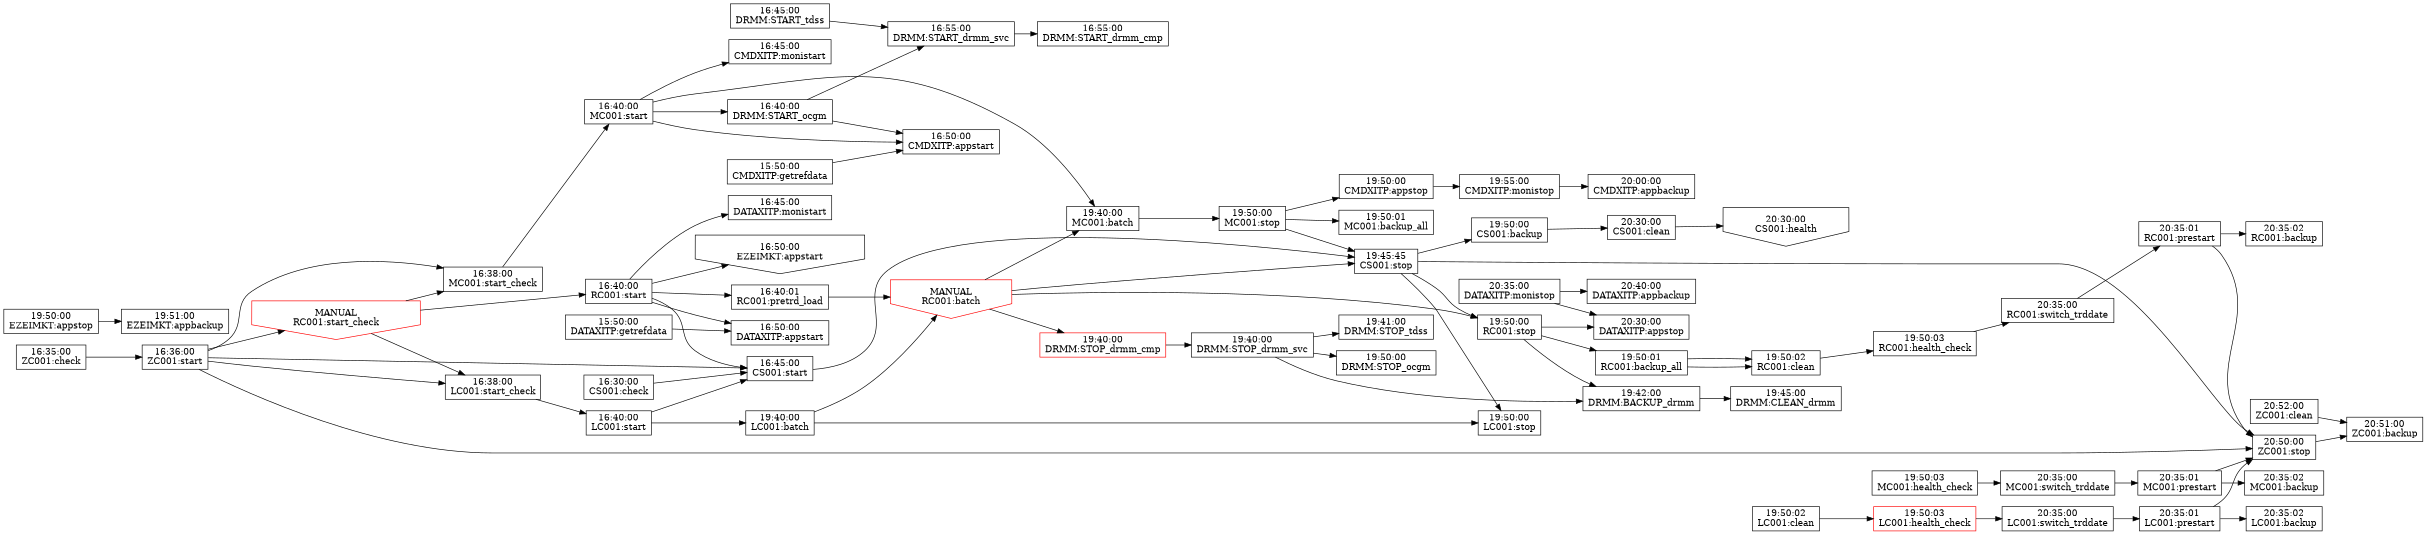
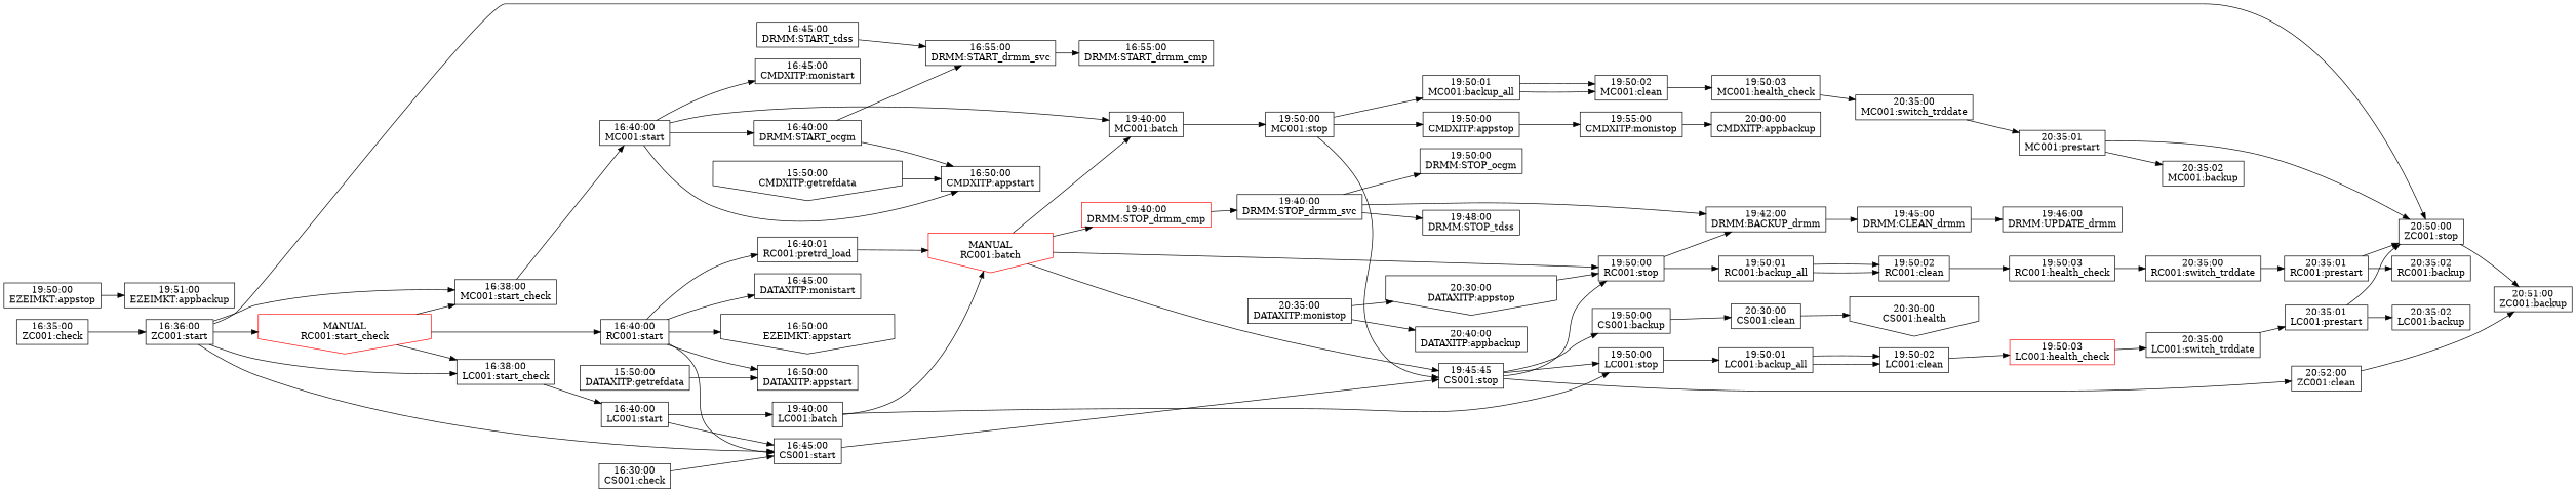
  digraph {
    rankdir=LR
    node [shape=box]
    n1 [label="16:55:00\nDRMM:START_drmm_svc"]
    n2 [label="16:55:00\nDRMM:START_drmm_cmp"]
    n3 [label="19:40:00\nDRMM:STOP_drmm_svc"]
    n4 [label="19:42:00\nDRMM:BACKUP_drmm"]
-   n5 [label="19:41:00\nDRMM:STOP_tdss"]
+   n5 [label="19:48:00\nDRMM:STOP_tdss"]
    n6 [label="19:50:00\nDRMM:STOP_ocgm"]
    n7 [label="19:45:00\nDRMM:CLEAN_drmm"]
    n8 [color=red label="19:40:00\nDRMM:STOP_drmm_cmp"]
+   n9 [label="19:46:00\nDRMM:UPDATE_drmm"]
    n10 [label="16:45:00\nDRMM:START_tdss"]
    n11 [label="16:40:00\nDRMM:START_ocgm"]
    n12 [label="16:50:00\nCMDXITP:appstart"]
    n13 [label="16:30:00\nCS001:check"]
    n14 [label="16:45:00\nCS001:start"]
    n15 [label="19:45:45\nCS001:stop"]
    n16 [label="19:50:00\nCS001:backup"]
    n17 [label="19:50:00\nRC001:stop"]
    n18 [label="19:50:00\nLC001:stop"]
    n19 [label="20:50:00\nZC001:stop"]
    n20 [label="20:30:00\nCS001:clean"]
-   n21 [label="20:30:00\nDATAXITP:appstop"]
+   n21 [label="20:30:00\nDATAXITP:appstop" shape=invhouse]
    n22 [label="19:50:01\nRC001:backup_all"]
    n23 [label="19:50:00\nMC001:stop"]
    n24 [label="19:50:00\nCMDXITP:appstop"]
    n25 [label="19:50:01\nMC001:backup_all"]
+   n26 [label="19:50:01\nLC001:backup_all"]
    n27 [label="20:51:00\nZC001:backup"]
    n28 [label="20:30:00\nCS001:health" shape=invhouse]
-   n29 [label="15:50:00\nCMDXITP:getrefdata"]
+   n29 [label="15:50:00\nCMDXITP:getrefdata" shape=invhouse]
    n30 [label="16:45:00\nCMDXITP:monistart"]
    n31 [label="19:55:00\nCMDXITP:monistop"]
    n32 [label="20:00:00\nCMDXITP:appbackup"]
    n33 [label="15:50:00\nDATAXITP:getrefdata"]
    n34 [label="16:50:00\nDATAXITP:appstart"]
    n35 [label="16:45:00\nDATAXITP:monistart"]
    n36 [label="20:35:00\nDATAXITP:monistop"]
    n37 [label="20:40:00\nDATAXITP:appbackup"]
    n38 [label="16:50:00\nEZEIMKT:appstart" shape=invhouse]
    n39 [label="19:50:00\nEZEIMKT:appstop"]
    n40 [label="19:51:00\nEZEIMKT:appbackup"]
    n41 [label="16:40:00\nRC001:start"]
    n42 [label="16:40:01\nRC001:pretrd_load"]
    n43 [color=red label="MANUAL\nRC001:batch" shape=invhouse]
    n44 [label="19:40:00\nMC001:batch"]
    n45 [label="19:50:02\nRC001:clean"]
    n46 [label="19:50:03\nRC001:health_check"]
    n47 [label="20:35:00\nRC001:switch_trddate"]
    n48 [label="20:35:01\nRC001:prestart"]
    n49 [label="20:35:02\nRC001:backup"]
    n50 [color=red label="MANUAL\nRC001:start_check" shape=invhouse]
    n51 [label="16:38:00\nMC001:start_check"]
    n52 [label="16:38:00\nLC001:start_check"]
    n53 [label="16:40:00\nMC001:start"]
    n54 [label="16:40:00\nLC001:start"]
    n55 [label="19:40:00\nLC001:batch"]
+   n56 [label="19:50:02\nMC001:clean"]
    n57 [label="19:50:03\nMC001:health_check"]
    n58 [label="20:35:00\nMC001:switch_trddate"]
    n59 [label="20:35:01\nMC001:prestart"]
    n60 [label="20:35:02\nMC001:backup"]
    n61 [label="19:50:02\nLC001:clean"]
    n62 [color=red label="19:50:03\nLC001:health_check"]
    n63 [label="20:35:00\nLC001:switch_trddate"]
    n64 [label="20:35:01\nLC001:prestart"]
    n65 [label="20:35:02\nLC001:backup"]
    n66 [label="16:35:00\nZC001:check"]
    n67 [label="16:36:00\nZC001:start"]
    n68 [label="20:52:00\nZC001:clean"]
    n1 -> n2
    n3 -> n4
    n3 -> n5
    n3 -> n6
    n4 -> n7
+   n7 -> n9
    n8 -> n3
    n10 -> n1
    n11 -> n1
    n11 -> n12
    n13 -> n14
    n14 -> n15
    n15 -> n16
    n15 -> n17
    n15 -> n18
-   n15 -> n19
+   n15 -> n68
    n16 -> n20
    n17 -> n4
-   n17 -> n21
+   n21 -> n17
    n17 -> n22
+   n18 -> n26
    n19 -> n27
    n20 -> n28
    n22 -> n45
    n22 -> n45
    n23 -> n15
    n23 -> n24
    n23 -> n25
    n24 -> n31
+   n25 -> n56
+   n25 -> n56
+   n26 -> n61
+   n26 -> n61
    n29 -> n12
    n31 -> n32
    n33 -> n34
    n36 -> n21
    n36 -> n37
    n39 -> n40
    n41 -> n14
    n41 -> n34
    n41 -> n35
    n41 -> n38
    n41 -> n42
    n42 -> n43
    n43 -> n8
    n43 -> n15
    n43 -> n17
    n43 -> n44
    n44 -> n23
    n45 -> n46
    n46 -> n47
    n47 -> n48
    n48 -> n19
    n48 -> n49
    n50 -> n41
    n50 -> n51
    n50 -> n52
    n51 -> n53
    n52 -> n54
    n53 -> n11
    n53 -> n12
    n53 -> n30
    n53 -> n44
    n54 -> n14
    n54 -> n55
    n55 -> n18
    n55 -> n43
+   n56 -> n57
    n57 -> n58
    n58 -> n59
    n59 -> n19
    n59 -> n60
    n61 -> n62
    n62 -> n63
    n63 -> n64
    n64 -> n19
    n64 -> n65
    n66 -> n67
    n67 -> n14
    n67 -> n19
    n67 -> n50
    n67 -> n51
    n67 -> n52
    n68 -> n27
  }
